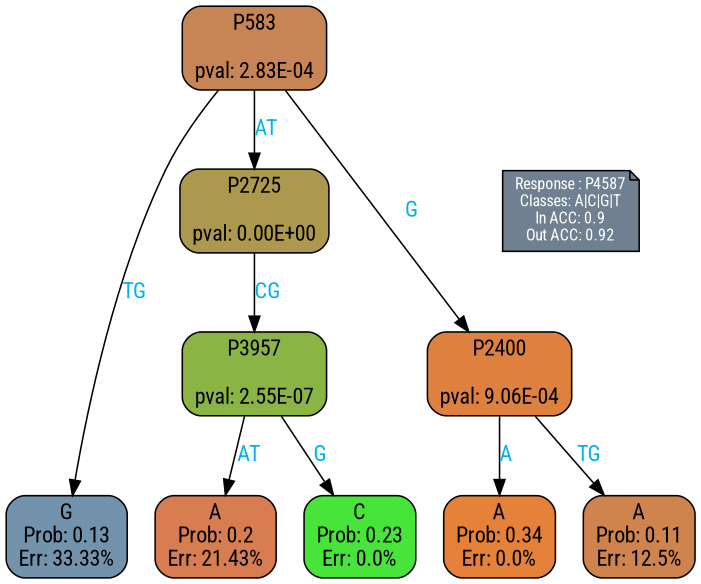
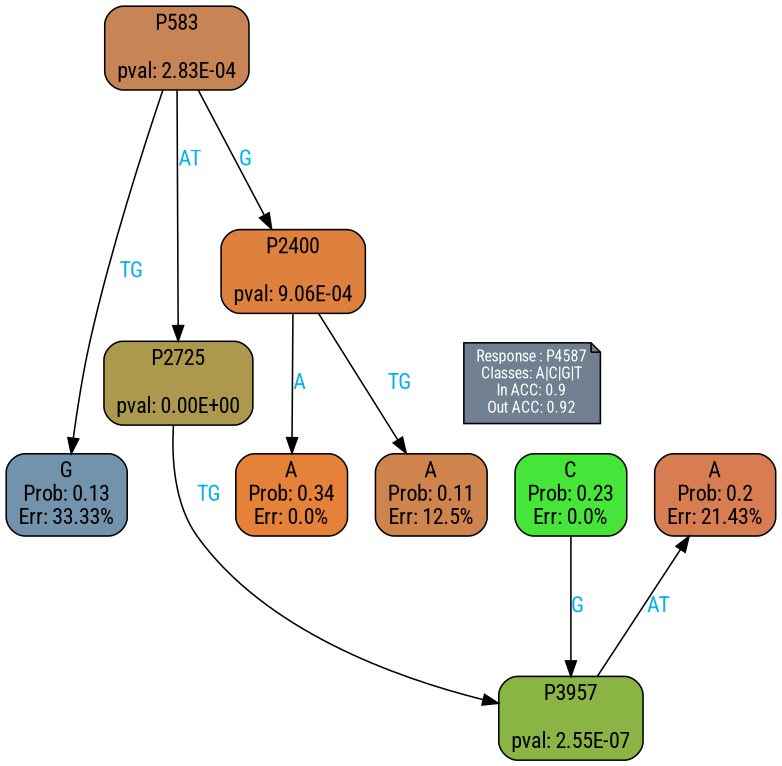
  digraph {
    fontname="Roboto Condensed"
    ranksep=equally
    splines=polylines
    node [color=black fontname="Roboto Condensed" shape=box style="filled, rounded"]
    edge [fontcolor=deepskyblue2 fontname="Roboto Condensed"]
    n1 [fillcolor="#e58139" label="A\nProb: 0.34\nErr: 0.0%"]
    n2 [fillcolor="#cf844e" label="A\nProb: 0.11\nErr: 12.5%"]
    n3 [fillcolor="#7293ab" label="G\nProb: 0.13\nErr: 33.33%"]
    n4 [fillcolor="#d77d51" label="A\nProb: 0.2\nErr: 21.43%"]
    n5 [fillcolor="#47e539" label="C\nProb: 0.23\nErr: 0.0%"]
    n6 [align=left fillcolor=slategray fontcolor=white fontsize=10 label="Response : P4587\nClasses: A|C|G|T\nIn ACC: 0.9\nOut ACC: 0.92\n" shape=note style=filled]
    n7 [fillcolor="#ad994e" label="P2725\n\npval: 0.00E+00"]
    n8 [fillcolor="#8ab444" label="P3957\n\npval: 2.55E-07"]
    n9 [fillcolor="#c78556" label="P583\n\npval: 2.83E-04"]
    n10 [fillcolor="#df813e" label="P2400\n\npval: 9.06E-04"]
    subgraph sub_1 {
      rank=same
      n1
      n2
      n3
      n4
      n5
    }
    subgraph sub_2 {
      rank=same
      n6
      n7
    }
-   n7 -> n8 [label=CG]
+   n7 -> n8 [label=TG]
    n8 -> n4 [label=AT]
-   n8 -> n5 [label=G]
+   n5 -> n8 [label=G]
    n9 -> n3 [label=TG]
    n9 -> n7 [label=AT]
    n9 -> n10 [label=G]
    n10 -> n1 [label=A]
    n10 -> n2 [label=TG]
  }
